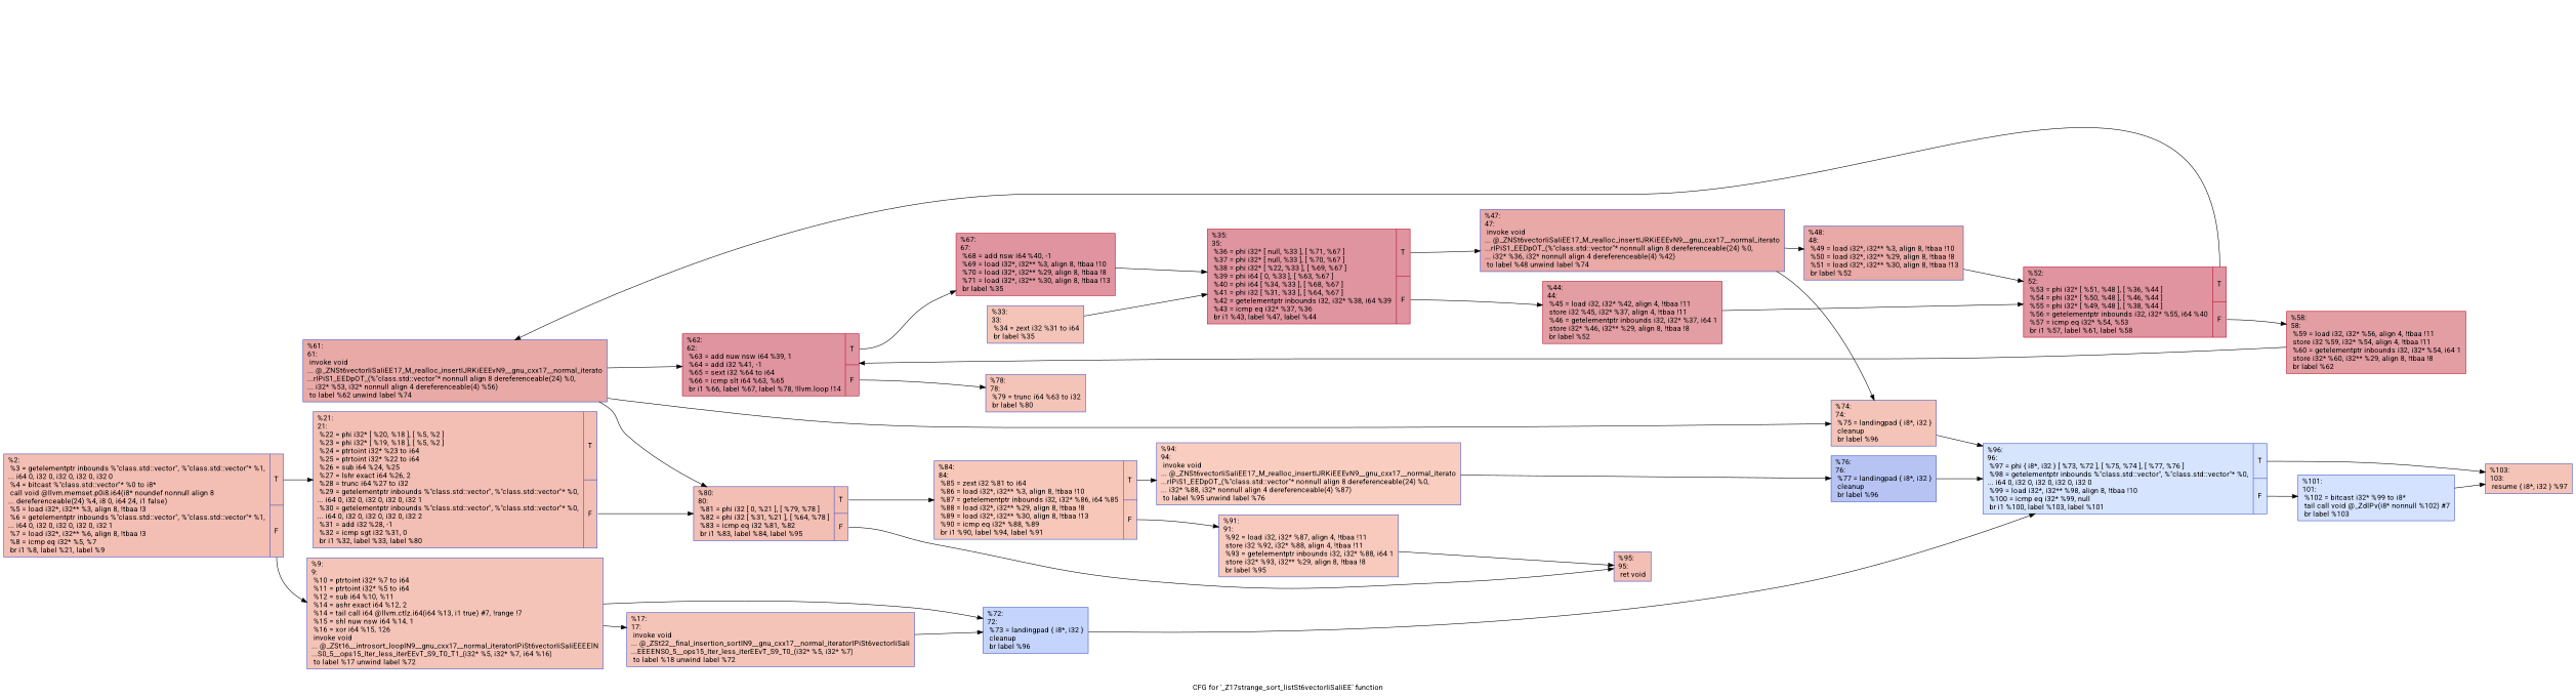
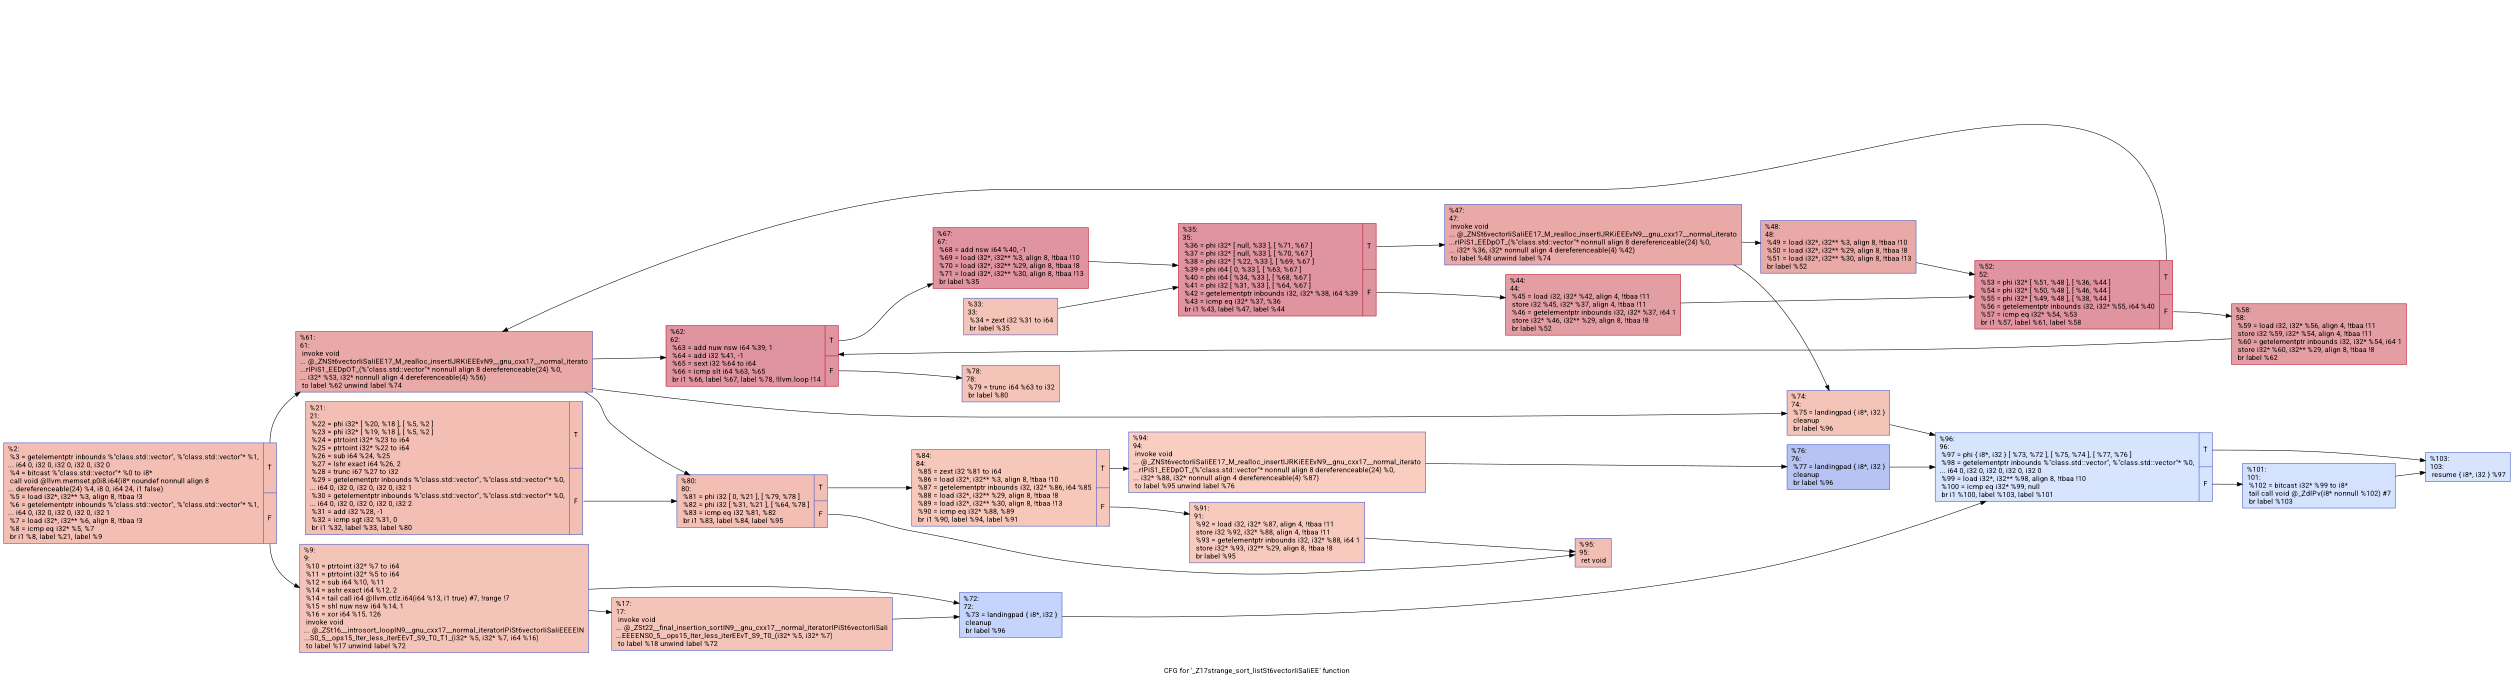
  digraph {
    fontname=Roboto
    label="CFG for '_Z17strange_sort_listSt6vectorIiSaIiEE' function"
    rankdir=LR
    node [color="#3d50c3ff" fillcolor="#e97a5f70" fontname=Roboto shape=record style=filled]
    edge [fontname=Roboto]
    n1 [fillcolor="#e36c5570" label="{%2:\l  %3 = getelementptr inbounds %\"class.std::vector\", %\"class.std::vector\"* %1,\l... i64 0, i32 0, i32 0, i32 0, i32 0\l  %4 = bitcast %\"class.std::vector\"* %0 to i8*\l  call void @llvm.memset.p0i8.i64(i8* noundef nonnull align 8\l... dereferenceable(24) %4, i8 0, i64 24, i1 false)\l  %5 = load i32*, i32** %3, align 8, !tbaa !3\l  %6 = getelementptr inbounds %\"class.std::vector\", %\"class.std::vector\"* %1,\l... i64 0, i32 0, i32 0, i32 0, i32 1\l  %7 = load i32*, i32** %6, align 8, !tbaa !3\l  %8 = icmp eq i32* %5, %7\l  br i1 %8, label %21, label %9\l|{<s0>T|<s1>F}}"]
-   n2 [fillcolor="#e36c5570" label="{%21:\l21:                                               \l  %22 = phi i32* [ %20, %18 ], [ %5, %2 ]\l  %23 = phi i32* [ %19, %18 ], [ %5, %2 ]\l  %24 = ptrtoint i32* %23 to i64\l  %25 = ptrtoint i32* %22 to i64\l  %26 = sub i64 %24, %25\l  %27 = lshr exact i64 %26, 2\l  %28 = trunc i64 %27 to i32\l  %29 = getelementptr inbounds %\"class.std::vector\", %\"class.std::vector\"* %0,\l... i64 0, i32 0, i32 0, i32 0, i32 1\l  %30 = getelementptr inbounds %\"class.std::vector\", %\"class.std::vector\"* %0,\l... i64 0, i32 0, i32 0, i32 0, i32 2\l  %31 = add i32 %28, -1\l  %32 = icmp sgt i32 %31, 0\l  br i1 %32, label %33, label %80\l|{<s0>T|<s1>F}}"]
+   n2 [fillcolor="#e36c5570" label="{%21:\l21:                                               \l  %22 = phi i32* [ %20, %18 ], [ %5, %2 ]\l  %23 = phi i32* [ %19, %18 ], [ %5, %2 ]\l  %24 = ptrtoint i32* %23 to i64\l  %25 = ptrtoint i32* %22 to i64\l  %26 = sub i64 %24, %25\l  %27 = lshr exact i64 %26, 2\l  %28 = trunc i67 %27 to i32\l  %29 = getelementptr inbounds %\"class.std::vector\", %\"class.std::vector\"* %0,\l... i64 0, i32 0, i32 0, i32 0, i32 1\l  %30 = getelementptr inbounds %\"class.std::vector\", %\"class.std::vector\"* %0,\l... i64 0, i32 0, i32 0, i32 0, i32 2\l  %31 = add i32 %28, -1\l  %32 = icmp sgt i32 %31, 0\l  br i1 %32, label %33, label %80\l|{<s0>T|<s1>F}}"]
    n3 [label="{%9:\l9:                                                \l  %10 = ptrtoint i32* %7 to i64\l  %11 = ptrtoint i32* %5 to i64\l  %12 = sub i64 %10, %11\l  %14 = ashr exact i64 %12, 2\l  %14 = tail call i64 @llvm.ctlz.i64(i64 %13, i1 true) #7, !range !7\l  %15 = shl nuw nsw i64 %14, 1\l  %16 = xor i64 %15, 126\l  invoke void\l... @_ZSt16__introsort_loopIN9__gnu_cxx17__normal_iteratorIPiSt6vectorIiSaIiEEEElN\l...S0_5__ops15_Iter_less_iterEEvT_S9_T0_T1_(i32* %5, i32* %7, i64 %16)\l          to label %17 unwind label %72\l}"]
    n4 [fillcolor="#e36c5570" label="{%80:\l80:                                               \l  %81 = phi i32 [ 0, %21 ], [ %79, %78 ]\l  %82 = phi i32 [ %31, %21 ], [ %64, %78 ]\l  %83 = icmp eq i32 %81, %82\l  br i1 %83, label %84, label %95\l|{<s0>T|<s1>F}}"]
    n5 [label="{%17:\l17:                                               \l  invoke void\l... @_ZSt22__final_insertion_sortIN9__gnu_cxx17__normal_iteratorIPiSt6vectorIiSaIi\l...EEEENS0_5__ops15_Iter_less_iterEEvT_S9_T0_(i32* %5, i32* %7)\l          to label %18 unwind label %72\l}"]
    n6 [fillcolor="#7a9df870" label="{%72:\l72:                                               \l  %73 = landingpad \{ i8*, i32 \}\l          cleanup\l  br label %96\l}"]
    n7 [label="{%33:\l33:                                               \l  %34 = zext i32 %31 to i64\l  br label %35\l}"]
    n8 [color="#b70d28ff" fillcolor="#b70d2870" label="{%35:\l35:                                               \l  %36 = phi i32* [ null, %33 ], [ %71, %67 ]\l  %37 = phi i32* [ null, %33 ], [ %70, %67 ]\l  %38 = phi i32* [ %22, %33 ], [ %69, %67 ]\l  %39 = phi i64 [ 0, %33 ], [ %63, %67 ]\l  %40 = phi i64 [ %34, %33 ], [ %68, %67 ]\l  %41 = phi i32 [ %31, %33 ], [ %64, %67 ]\l  %42 = getelementptr inbounds i32, i32* %38, i64 %39\l  %43 = icmp eq i32* %37, %36\l  br i1 %43, label %47, label %44\l|{<s0>T|<s1>F}}"]
    n9 [fillcolor="#ec7f6370" label="{%84:\l84:                                               \l  %85 = zext i32 %81 to i64\l  %86 = load i32*, i32** %3, align 8, !tbaa !10\l  %87 = getelementptr inbounds i32, i32* %86, i64 %85\l  %88 = load i32*, i32** %29, align 8, !tbaa !8\l  %89 = load i32*, i32** %30, align 8, !tbaa !13\l  %90 = icmp eq i32* %88, %89\l  br i1 %90, label %94, label %91\l|{<s0>T|<s1>F}}"]
    n10 [fillcolor="#e36c5570" label="{%95:\l95:                                               \l  ret void\l}"]
    n11 [fillcolor="#a5c3fe70" label="{%96:\l96:                                               \l  %97 = phi \{ i8*, i32 \} [ %73, %72 ], [ %75, %74 ], [ %77, %76 ]\l  %98 = getelementptr inbounds %\"class.std::vector\", %\"class.std::vector\"* %0,\l... i64 0, i32 0, i32 0, i32 0, i32 0\l  %99 = load i32*, i32** %98, align 8, !tbaa !10\l  %100 = icmp eq i32* %99, null\l  br i1 %100, label %103, label %101\l|{<s0>T|<s1>F}}"]
-   n12 [label="{%103:\l103:                                              \l  resume \{ i8*, i32 \} %97\l}"]
+   n12 [fillcolor="#a5c3fe70" label="{%103:\l103:                                              \l  resume \{ i8*, i32 \} %97\l}"]
    n13 [fillcolor="#9ebeff70" label="{%101:\l101:                                              \l  %102 = bitcast i32* %99 to i8*\l  tail call void @_ZdlPv(i8* nonnull %102) #7\l  br label %103\l}"]
    n14 [fillcolor="#ca3b3770" label="{%47:\l47:                                               \l  invoke void\l... @_ZNSt6vectorIiSaIiEE17_M_realloc_insertIJRKiEEEvN9__gnu_cxx17__normal_iterato\l...rIPiS1_EEDpOT_(%\"class.std::vector\"* nonnull align 8 dereferenceable(24) %0,\l... i32* %36, i32* nonnull align 4 dereferenceable(4) %42)\l          to label %48 unwind label %74\l}"]
    n15 [color="#b70d28ff" fillcolor="#be242e70" label="{%44:\l44:                                               \l  %45 = load i32, i32* %42, align 4, !tbaa !11\l  store i32 %45, i32* %37, align 4, !tbaa !11\l  %46 = getelementptr inbounds i32, i32* %37, i64 1\l  store i32* %46, i32** %29, align 8, !tbaa !8\l  br label %52\l}"]
    n16 [fillcolor="#f2907270" label="{%94:\l94:                                               \l  invoke void\l... @_ZNSt6vectorIiSaIiEE17_M_realloc_insertIJRKiEEEvN9__gnu_cxx17__normal_iterato\l...rIPiS1_EEDpOT_(%\"class.std::vector\"* nonnull align 8 dereferenceable(24) %0,\l... i32* %88, i32* nonnull align 4 dereferenceable(4) %87)\l          to label %95 unwind label %76\l}"]
    n17 [fillcolor="#ef886b70" label="{%91:\l91:                                               \l  %92 = load i32, i32* %87, align 4, !tbaa !11\l  store i32 %92, i32* %88, align 4, !tbaa !11\l  %93 = getelementptr inbounds i32, i32* %88, i64 1\l  store i32* %93, i32** %29, align 8, !tbaa !8\l  br label %95\l}"]
    n18 [fillcolor="#ca3b3770" label="{%48:\l48:                                               \l  %49 = load i32*, i32** %3, align 8, !tbaa !10\l  %50 = load i32*, i32** %29, align 8, !tbaa !8\l  %51 = load i32*, i32** %30, align 8, !tbaa !13\l  br label %52\l}"]
    n19 [label="{%74:\l74:                                               \l  %75 = landingpad \{ i8*, i32 \}\l          cleanup\l  br label %96\l}"]
    n20 [color="#b70d28ff" fillcolor="#b70d2870" label="{%52:\l52:                                               \l  %53 = phi i32* [ %51, %48 ], [ %36, %44 ]\l  %54 = phi i32* [ %50, %48 ], [ %46, %44 ]\l  %55 = phi i32* [ %49, %48 ], [ %38, %44 ]\l  %56 = getelementptr inbounds i32, i32* %55, i64 %40\l  %57 = icmp eq i32* %54, %53\l  br i1 %57, label %61, label %58\l|{<s0>T|<s1>F}}"]
    n21 [fillcolor="#ca3b3770" label="{%61:\l61:                                               \l  invoke void\l... @_ZNSt6vectorIiSaIiEE17_M_realloc_insertIJRKiEEEvN9__gnu_cxx17__normal_iterato\l...rIPiS1_EEDpOT_(%\"class.std::vector\"* nonnull align 8 dereferenceable(24) %0,\l... i32* %53, i32* nonnull align 4 dereferenceable(4) %56)\l          to label %62 unwind label %74\l}"]
    n22 [color="#b70d28ff" fillcolor="#be242e70" label="{%58:\l58:                                               \l  %59 = load i32, i32* %56, align 4, !tbaa !11\l  store i32 %59, i32* %54, align 4, !tbaa !11\l  %60 = getelementptr inbounds i32, i32* %54, i64 1\l  store i32* %60, i32** %29, align 8, !tbaa !8\l  br label %62\l}"]
    n23 [color="#b70d28ff" fillcolor="#b70d2870" label="{%62:\l62:                                               \l  %63 = add nuw nsw i64 %39, 1\l  %64 = add i32 %41, -1\l  %65 = sext i32 %64 to i64\l  %66 = icmp slt i64 %63, %65\l  br i1 %66, label %67, label %78, !llvm.loop !14\l|{<s0>T|<s1>F}}"]
    n24 [color="#b70d28ff" fillcolor="#b70d2870" label="{%67:\l67:                                               \l  %68 = add nsw i64 %40, -1\l  %69 = load i32*, i32** %3, align 8, !tbaa !10\l  %70 = load i32*, i32** %29, align 8, !tbaa !8\l  %71 = load i32*, i32** %30, align 8, !tbaa !13\l  br label %35\l}"]
    n25 [label="{%78:\l78:                                               \l  %79 = trunc i64 %63 to i32\l  br label %80\l}"]
    n26 [fillcolor="#5b7ae570" label="{%76:\l76:                                               \l  %77 = landingpad \{ i8*, i32 \}\l          cleanup\l  br label %96\l}"]
-   n1 -> n2 [tailport=s0]
+   n1 -> n21 [tailport=s0]
    n1 -> n3 [tailport=s1]
    n2 -> n4 [tailport=s1]
    n3 -> n5
    n3 -> n6
    n4 -> n9 [tailport=s0]
    n4 -> n10 [tailport=s1]
    n5 -> n6
    n6 -> n11
    n7 -> n8
    n8 -> n14 [tailport=s0]
    n8 -> n15 [tailport=s1]
    n9 -> n16 [tailport=s0]
    n9 -> n17 [tailport=s1]
    n11 -> n12 [tailport=s0]
    n11 -> n13 [tailport=s1]
    n13 -> n12
    n14 -> n18
    n14 -> n19
    n15 -> n20
    n16 -> n26
    n17 -> n10
    n18 -> n20
    n19 -> n11
    n20 -> n21 [tailport=s0]
    n20 -> n22 [tailport=s1]
    n21 -> n4
    n21 -> n19
    n21 -> n23
    n22 -> n23
    n23 -> n24 [tailport=s0]
    n23 -> n25 [tailport=s1]
    n24 -> n8
    n26 -> n11
  }
